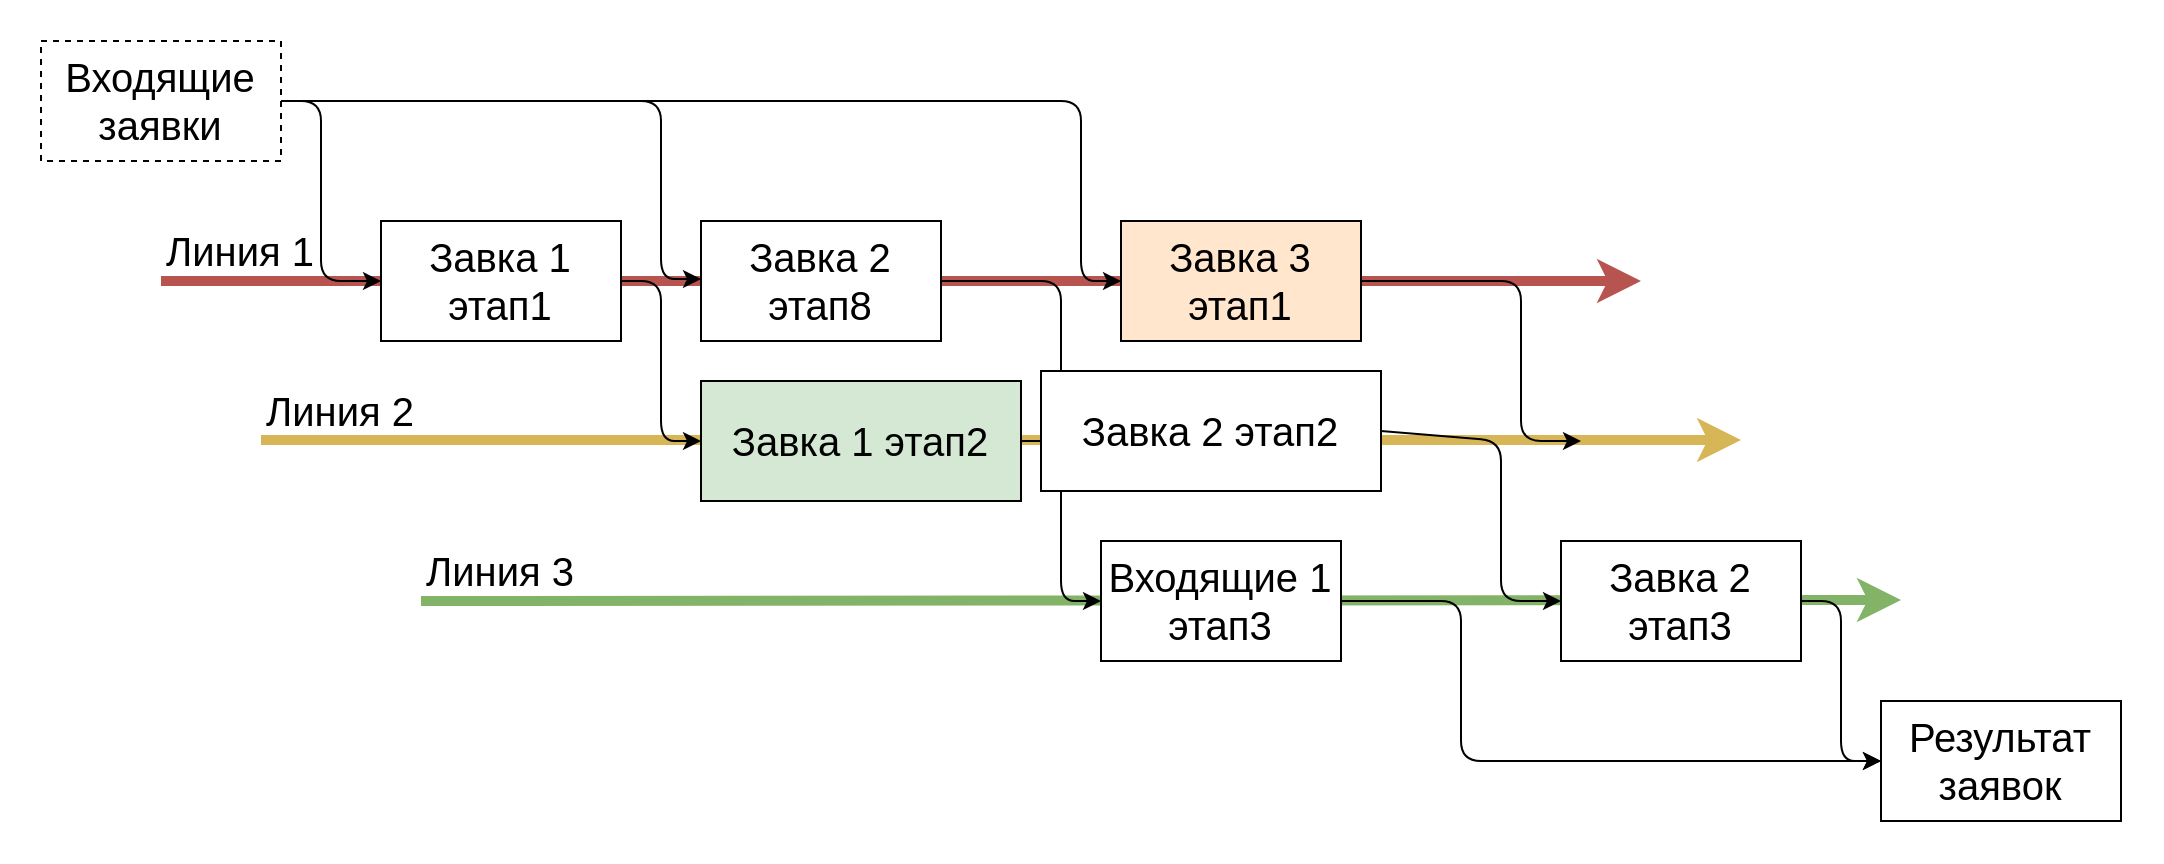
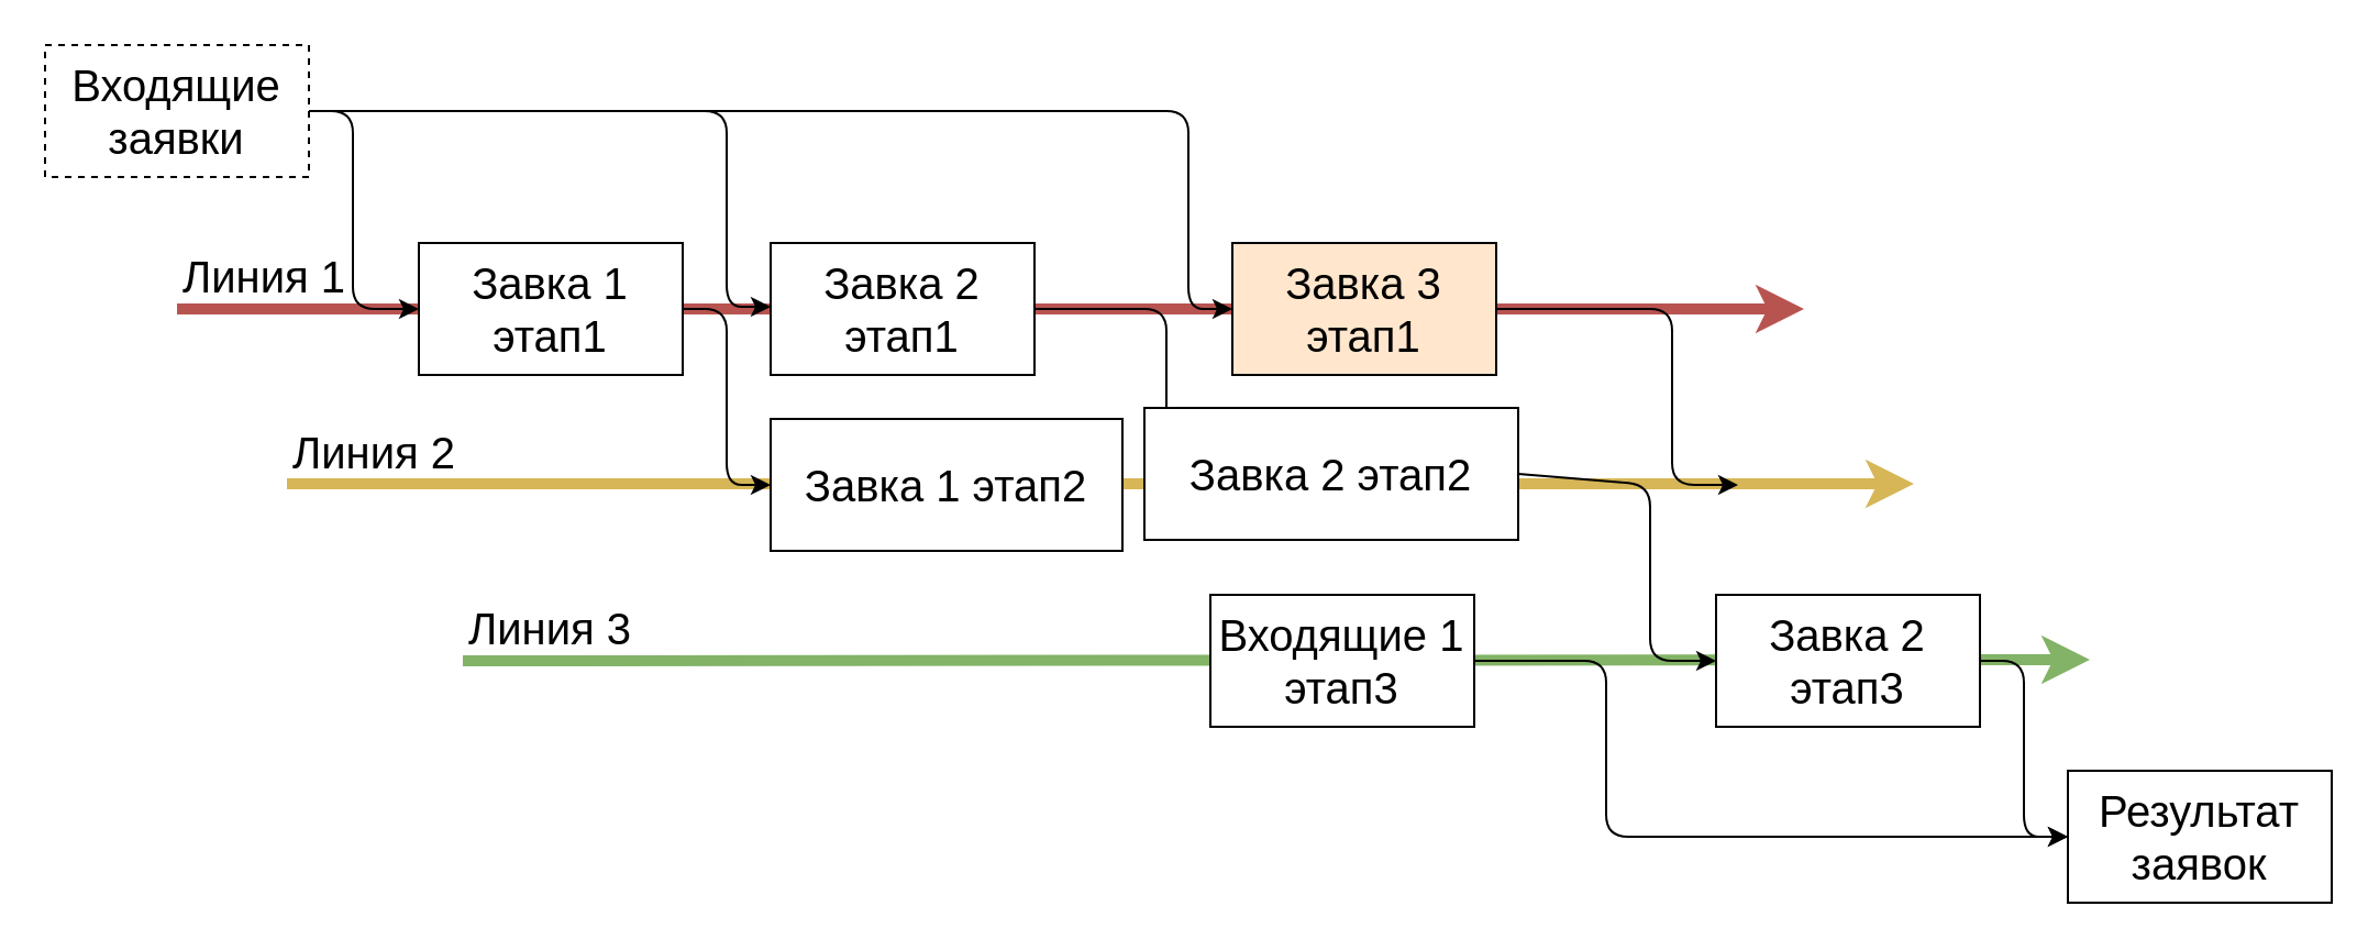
  <mxCell id="0" />
  <mxCell id="1" parent="0" />
  <mxCell id="2" value="" style="endArrow=none;html=1;strokeWidth=5;fillColor=#f8cecc;strokeColor=#b85450;" parent="1" target="21" edge="1"><mxGeometry width="50" height="50" relative="1" as="geometry"><mxPoint x="80" y="140" as="sourcePoint" /><mxPoint x="820" y="140" as="targetPoint" /></mxGeometry></mxCell>
  <mxCell id="3" value="" style="endArrow=classic;html=1;strokeWidth=5;fillColor=#fff2cc;strokeColor=#d6b656;" parent="1" edge="1"><mxGeometry width="50" height="50" relative="1" as="geometry"><mxPoint x="130" y="219.5" as="sourcePoint" /><mxPoint x="870" y="219.5" as="targetPoint" /></mxGeometry></mxCell>
  <mxCell id="4" value="" style="endArrow=classic;html=1;strokeWidth=5;fillColor=#d5e8d4;strokeColor=#82b366;startArrow=none;exitX=0;exitY=1;exitDx=0;exitDy=0;" parent="1" source="15" edge="1"><mxGeometry width="50" height="50" relative="1" as="geometry"><mxPoint x="210" y="299.5" as="sourcePoint" /><mxPoint x="950" y="299.5" as="targetPoint" /></mxGeometry></mxCell>
  <mxCell id="5" value="" style="endArrow=classic;html=1;strokeWidth=5;fillColor=#f8cecc;strokeColor=#b85450;startArrow=none;" parent="1" source="21" edge="1"><mxGeometry width="50" height="50" relative="1" as="geometry"><mxPoint x="80" y="140" as="sourcePoint" /><mxPoint x="820" y="140" as="targetPoint" /></mxGeometry></mxCell>
  <mxCell id="6" style="edgeStyle=none;html=1;exitX=1;exitY=0.5;exitDx=0;exitDy=0;entryX=0;entryY=0.5;entryDx=0;entryDy=0;" parent="1" source="16" target="17" edge="1"><mxGeometry relative="1" as="geometry"><Array as="points"><mxPoint x="330" y="140" /><mxPoint x="330" y="220" /></Array></mxGeometry></mxCell>
- <mxCell id="7" style="edgeStyle=none;html=1;exitX=1;exitY=0.5;exitDx=0;exitDy=0;entryX=0;entryY=0.5;entryDx=0;entryDy=0;" parent="1" source="17" target="23" edge="1"><mxGeometry relative="1" as="geometry"><Array as="points"><mxPoint x="530" y="220" /><mxPoint x="530" y="300" /></Array></mxGeometry></mxCell>
  <mxCell id="8" value="" style="endArrow=classic;html=1;" parent="1" edge="1"><mxGeometry width="50" height="50" relative="1" as="geometry"><mxPoint x="630" y="299.5" as="sourcePoint" /><mxPoint x="670" y="300" as="targetPoint" /></mxGeometry></mxCell>
  <mxCell id="9" style="edgeStyle=none;html=1;exitX=1;exitY=0.5;exitDx=0;exitDy=0;entryX=0;entryY=0.5;entryDx=0;entryDy=0;" parent="1" source="21" target="18" edge="1"><mxGeometry relative="1" as="geometry"><Array as="points"><mxPoint x="530" y="140" /><mxPoint x="530" y="220" /></Array></mxGeometry></mxCell>
  <mxCell id="10" style="edgeStyle=none;html=1;exitX=1;exitY=0.5;exitDx=0;exitDy=0;entryX=0;entryY=0.5;entryDx=0;entryDy=0;" parent="1" source="18" target="25" edge="1"><mxGeometry relative="1" as="geometry"><Array as="points"><mxPoint x="750" y="220" /><mxPoint x="750" y="300" /></Array></mxGeometry></mxCell>
  <mxCell id="11" value="" style="endArrow=classic;html=1;entryX=0;entryY=0.5;entryDx=0;entryDy=0;startArrow=none;" parent="1" source="25" edge="1"><mxGeometry width="50" height="50" relative="1" as="geometry"><mxPoint x="840" y="299.5" as="sourcePoint" /><mxPoint x="900" y="299.5" as="targetPoint" /></mxGeometry></mxCell>
  <mxCell id="12" value="" style="endArrow=none;html=1;entryX=0;entryY=0.5;entryDx=0;entryDy=0;" parent="1" target="25" edge="1"><mxGeometry width="50" height="50" relative="1" as="geometry"><mxPoint x="840" y="299.5" as="sourcePoint" /><mxPoint x="900" y="299.5" as="targetPoint" /></mxGeometry></mxCell>
  <mxCell id="13" value="&lt;font style=&quot;font-size: 20px&quot;&gt;Линия 1&lt;/font&gt;" style="text;html=1;strokeColor=none;fillColor=none;align=center;verticalAlign=middle;whiteSpace=wrap;rounded=0;" parent="1" vertex="1"><mxGeometry x="80" y="110" width="80" height="30" as="geometry" /></mxCell>
  <mxCell id="14" value="&lt;font style=&quot;font-size: 20px&quot;&gt;Линия 2&lt;/font&gt;" style="text;html=1;strokeColor=none;fillColor=none;align=center;verticalAlign=middle;whiteSpace=wrap;rounded=0;" parent="1" vertex="1"><mxGeometry x="130" y="190" width="80" height="30" as="geometry" /></mxCell>
  <mxCell id="15" value="&lt;font style=&quot;font-size: 20px&quot;&gt;Линия 3&lt;/font&gt;" style="text;html=1;strokeColor=none;fillColor=none;align=center;verticalAlign=middle;whiteSpace=wrap;rounded=0;" parent="1" vertex="1"><mxGeometry x="210" y="270" width="80" height="30" as="geometry" /></mxCell>
  <mxCell id="16" value="Завка 1 этап1" style="rounded=0;whiteSpace=wrap;html=1;fontSize=20;" parent="1" vertex="1"><mxGeometry x="190" y="110" width="120" height="60" as="geometry" /></mxCell>
- <mxCell id="17" value="&lt;font style=&quot;font-size: 20px&quot;&gt;Завка 1 этап2&lt;/font&gt;" style="rounded=0;whiteSpace=wrap;html=1;fontSize=20;fillColor=#d5e8d4;" parent="1" vertex="1"><mxGeometry x="350" y="190" width="160" height="60" as="geometry" /></mxCell>
+ <mxCell id="17" value="&lt;font style=&quot;font-size: 20px&quot;&gt;Завка 1 этап2&lt;/font&gt;" style="rounded=0;whiteSpace=wrap;html=1;fontSize=20;" parent="1" vertex="1"><mxGeometry x="350" y="190" width="160" height="60" as="geometry" /></mxCell>
  <mxCell id="18" value="Завка 2 этап2" style="rounded=0;whiteSpace=wrap;html=1;fontSize=20;" parent="1" vertex="1"><mxGeometry x="520" y="185" width="170" height="60" as="geometry" /></mxCell>
  <mxCell id="19" style="edgeStyle=none;html=1;exitX=1;exitY=0.5;exitDx=0;exitDy=0;fontSize=20;strokeWidth=1;" parent="1" source="20" edge="1"><mxGeometry relative="1" as="geometry"><mxPoint x="790" y="220" as="targetPoint" /><Array as="points"><mxPoint x="760" y="140" /><mxPoint x="760" y="220" /></Array></mxGeometry></mxCell>
  <mxCell id="20" value="Завка 3 этап1" style="rounded=0;whiteSpace=wrap;html=1;fontSize=20;fillColor=#ffe6cc;" parent="1" vertex="1"><mxGeometry x="560" y="110" width="120" height="60" as="geometry" /></mxCell>
- <mxCell id="21" value="Завка 2 этап8" style="rounded=0;whiteSpace=wrap;html=1;fontSize=20;" parent="1" vertex="1"><mxGeometry x="350" y="110" width="120" height="60" as="geometry" /></mxCell>
+ <mxCell id="21" value="Завка 2 этап1" style="rounded=0;whiteSpace=wrap;html=1;fontSize=20;" parent="1" vertex="1"><mxGeometry x="350" y="110" width="120" height="60" as="geometry" /></mxCell>
  <mxCell id="22" style="edgeStyle=none;html=1;exitX=1;exitY=0.5;exitDx=0;exitDy=0;fontSize=20;strokeWidth=1;" parent="1" source="23" edge="1"><mxGeometry relative="1" as="geometry"><mxPoint x="940" y="380" as="targetPoint" /><Array as="points"><mxPoint x="730" y="300" /><mxPoint x="730" y="380" /></Array></mxGeometry></mxCell>
  <mxCell id="23" value="Входящие 1 этап3" style="rounded=0;whiteSpace=wrap;html=1;fontSize=20;" parent="1" vertex="1"><mxGeometry x="550" y="270" width="120" height="60" as="geometry" /></mxCell>
  <mxCell id="24" style="edgeStyle=none;html=1;exitX=1;exitY=0.5;exitDx=0;exitDy=0;entryX=0;entryY=0.5;entryDx=0;entryDy=0;fontSize=20;strokeWidth=1;" parent="1" source="25" target="29" edge="1"><mxGeometry relative="1" as="geometry"><Array as="points"><mxPoint x="920" y="300" /><mxPoint x="920" y="380" /></Array></mxGeometry></mxCell>
  <mxCell id="25" value="Завка 2 этап3" style="rounded=0;whiteSpace=wrap;html=1;fontSize=20;" parent="1" vertex="1"><mxGeometry x="780" y="270" width="120" height="60" as="geometry" /></mxCell>
  <mxCell id="26" value="" style="endArrow=classic;html=1;entryX=0;entryY=0.5;entryDx=0;entryDy=0;exitX=1;exitY=0.5;exitDx=0;exitDy=0;" parent="1" source="28" edge="1"><mxGeometry width="50" height="50" relative="1" as="geometry"><mxPoint x="330" y="80" as="sourcePoint" /><mxPoint x="350" y="139" as="targetPoint" /><Array as="points"><mxPoint x="330" y="50" /><mxPoint x="330" y="139" /></Array></mxGeometry></mxCell>
  <mxCell id="27" style="edgeStyle=none;html=1;fontSize=20;strokeWidth=1;" parent="1" source="28" edge="1"><mxGeometry relative="1" as="geometry"><mxPoint x="190" y="140" as="targetPoint" /><Array as="points"><mxPoint x="160" y="50" /><mxPoint x="160" y="140" /></Array></mxGeometry></mxCell>
  <mxCell id="28" value="Входящие заявки" style="rounded=0;whiteSpace=wrap;html=1;fontSize=20;dashed=1;" parent="1" vertex="1"><mxGeometry x="20" y="20" width="120" height="60" as="geometry" /></mxCell>
  <mxCell id="29" value="Результат заявок" style="rounded=0;whiteSpace=wrap;html=1;fontSize=20;" parent="1" vertex="1"><mxGeometry x="940" y="350" width="120" height="60" as="geometry" /></mxCell>
  <mxCell id="30" value="" style="endArrow=classic;html=1;fontSize=20;strokeWidth=1;exitX=1;exitY=0.5;exitDx=0;exitDy=0;entryX=0;entryY=0.5;entryDx=0;entryDy=0;" parent="1" source="28" target="20" edge="1"><mxGeometry width="50" height="50" relative="1" as="geometry"><mxPoint x="530" y="130" as="sourcePoint" /><mxPoint x="580" y="80" as="targetPoint" /><Array as="points"><mxPoint x="540" y="50" /><mxPoint x="540" y="140" /></Array></mxGeometry></mxCell>
